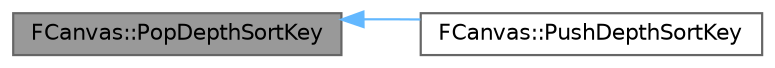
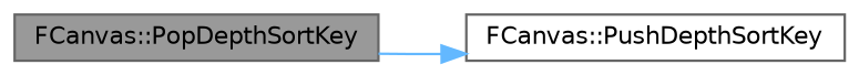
  digraph {
    rankdir=LR
    node [fontname=Helvetica fontsize=10 shape=box style=filled]
    n1 [color=gray40 fillcolor=grey60 fontcolor=black height=0.2 label="FCanvas::PopDepthSortKey" width=0.4]
    n2 [color=grey40 fillcolor=white height=0.2 label="FCanvas::PushDepthSortKey" width=0.4]
-   n2 -> n1 [color=steelblue1 fontname=Helvetica fontsize=10 labelfontname=Helvetica labelfontsize=10 style=solid]
+   n1 -> n2 [color=steelblue1 fontname=Helvetica fontsize=10 labelfontname=Helvetica labelfontsize=10 style=solid]
  }
